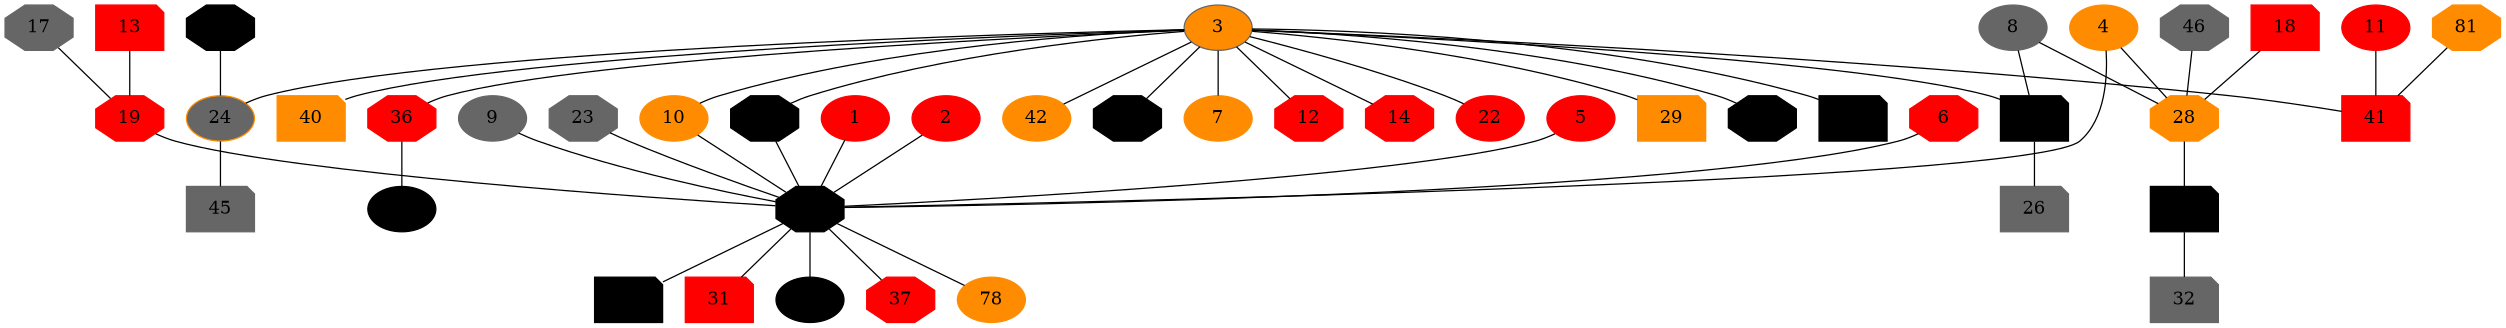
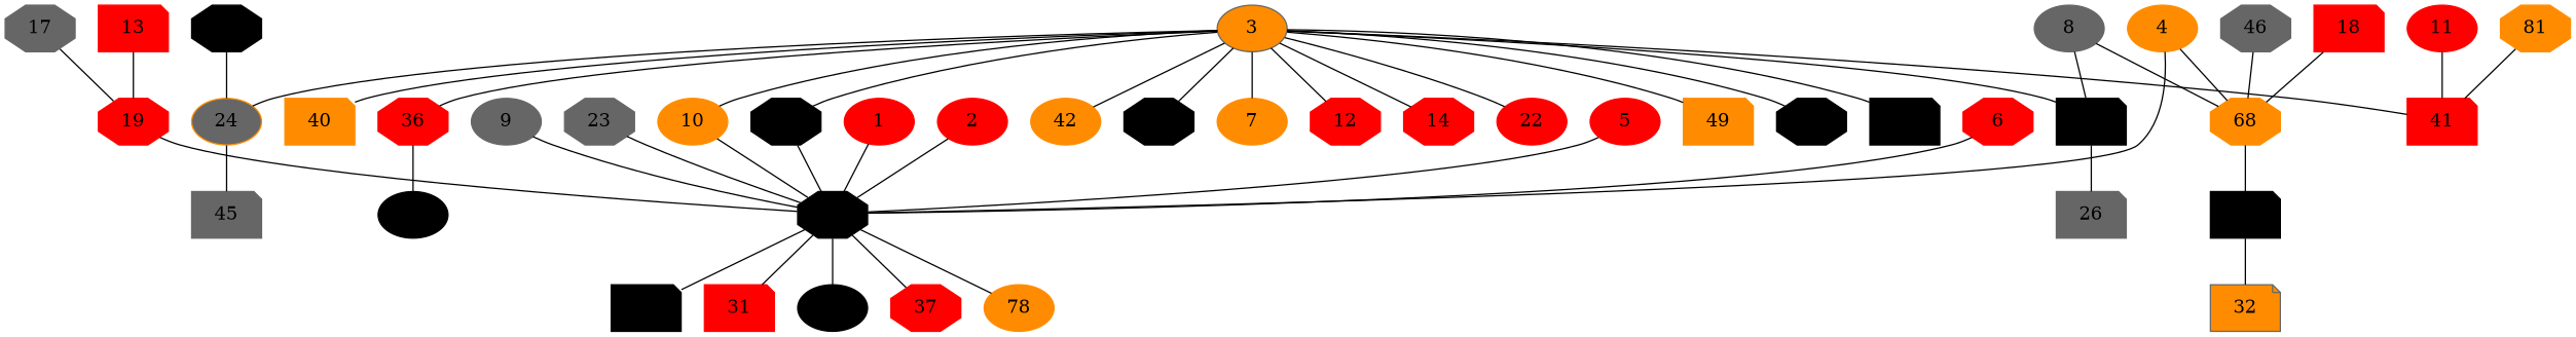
  graph {
    node [color=red shape=octagon style=filled]
    edge [weight=1.0]
    27 [color=black]
    1 [shape=ellipse]
    31 [shape=note]
    33 [color=black shape=ellipse]
    37
    n6 [color=darkorange label=78 shape=ellipse]
    39 [color=black shape=note]
    2 [shape=ellipse]
    3 [color=gray40 fillcolor=darkorange shape=ellipse]
    7 [color=darkorange shape=ellipse]
    10 [color=darkorange shape=ellipse]
    12
    14
    15 [color=black]
    22 [shape=ellipse]
    24 [color=darkorange fillcolor=gray40 shape=ellipse]
    25 [color=black shape=note]
-   29 [color=darkorange shape=note]
+   29 [color=darkorange shape=note label=49]
    34 [color=black]
    35 [color=black shape=note]
    36
    40 [color=darkorange shape=note]
    41 [shape=note]
    42 [color=darkorange shape=ellipse]
    43 [color=black]
    45 [color=gray40 shape=note]
    26 [color=gray40 shape=note]
-   28 [color=darkorange]
+   28 [color=darkorange label=68]
    30 [color=black shape=note]
    44 [color=black shape=ellipse]
    4 [color=darkorange shape=ellipse]
    5 [shape=ellipse]
    6
    8 [color=gray40 shape=ellipse]
    9 [color=gray40 shape=ellipse]
    11 [shape=ellipse]
    13 [shape=note]
    19
    n39 [color=gray40 label=46]
    17 [color=gray40]
    18 [shape=note]
    20 [color=black]
    n43 [color=darkorange label=81]
    23 [color=gray40]
-   32 [color=gray40 shape=note]
+   32 [color=gray40 shape=note fillcolor=darkorange]
    27 -- 31
    27 -- 33
    27 -- 37
    27 -- n6
    27 -- 39
    1 -- 27
    2 -- 27
    3 -- 7
    3 -- 10
    3 -- 12
    3 -- 14
    3 -- 15
    3 -- 22
    3 -- 24 [weight=2.0]
    3 -- 25
    3 -- 29
    3 -- 34
    3 -- 35
    3 -- 36
    3 -- 40
    3 -- 41
    3 -- 42
    3 -- 43
    10 -- 27
    15 -- 27
    24 -- 45
    25 -- 26
    36 -- 44
    28 -- 30
    30 -- 32
    4 -- 27
    4 -- 28
    5 -- 27
    6 -- 27
    8 -- 25
    8 -- 28
    9 -- 27
    11 -- 41
    13 -- 19
    19 -- 27
    n39 -- 28
    17 -- 19
    18 -- 28
    20 -- 24
    n43 -- 41
    23 -- 27
  }
